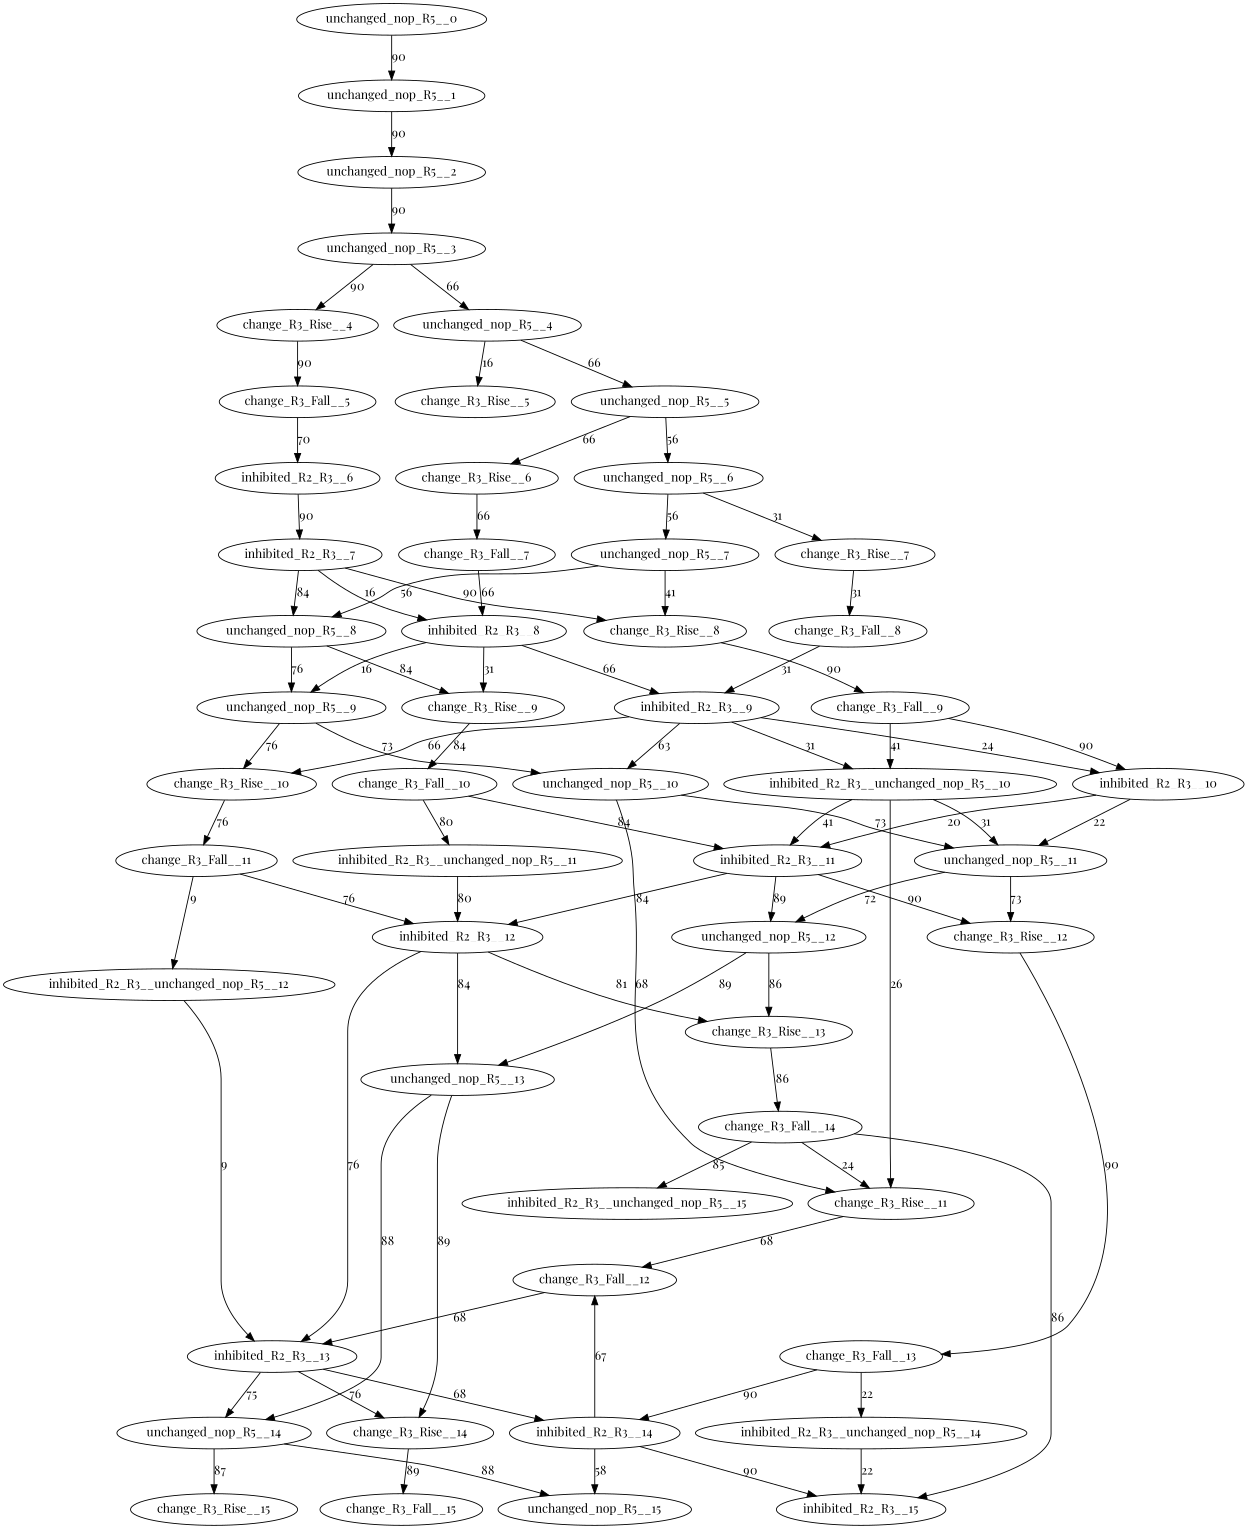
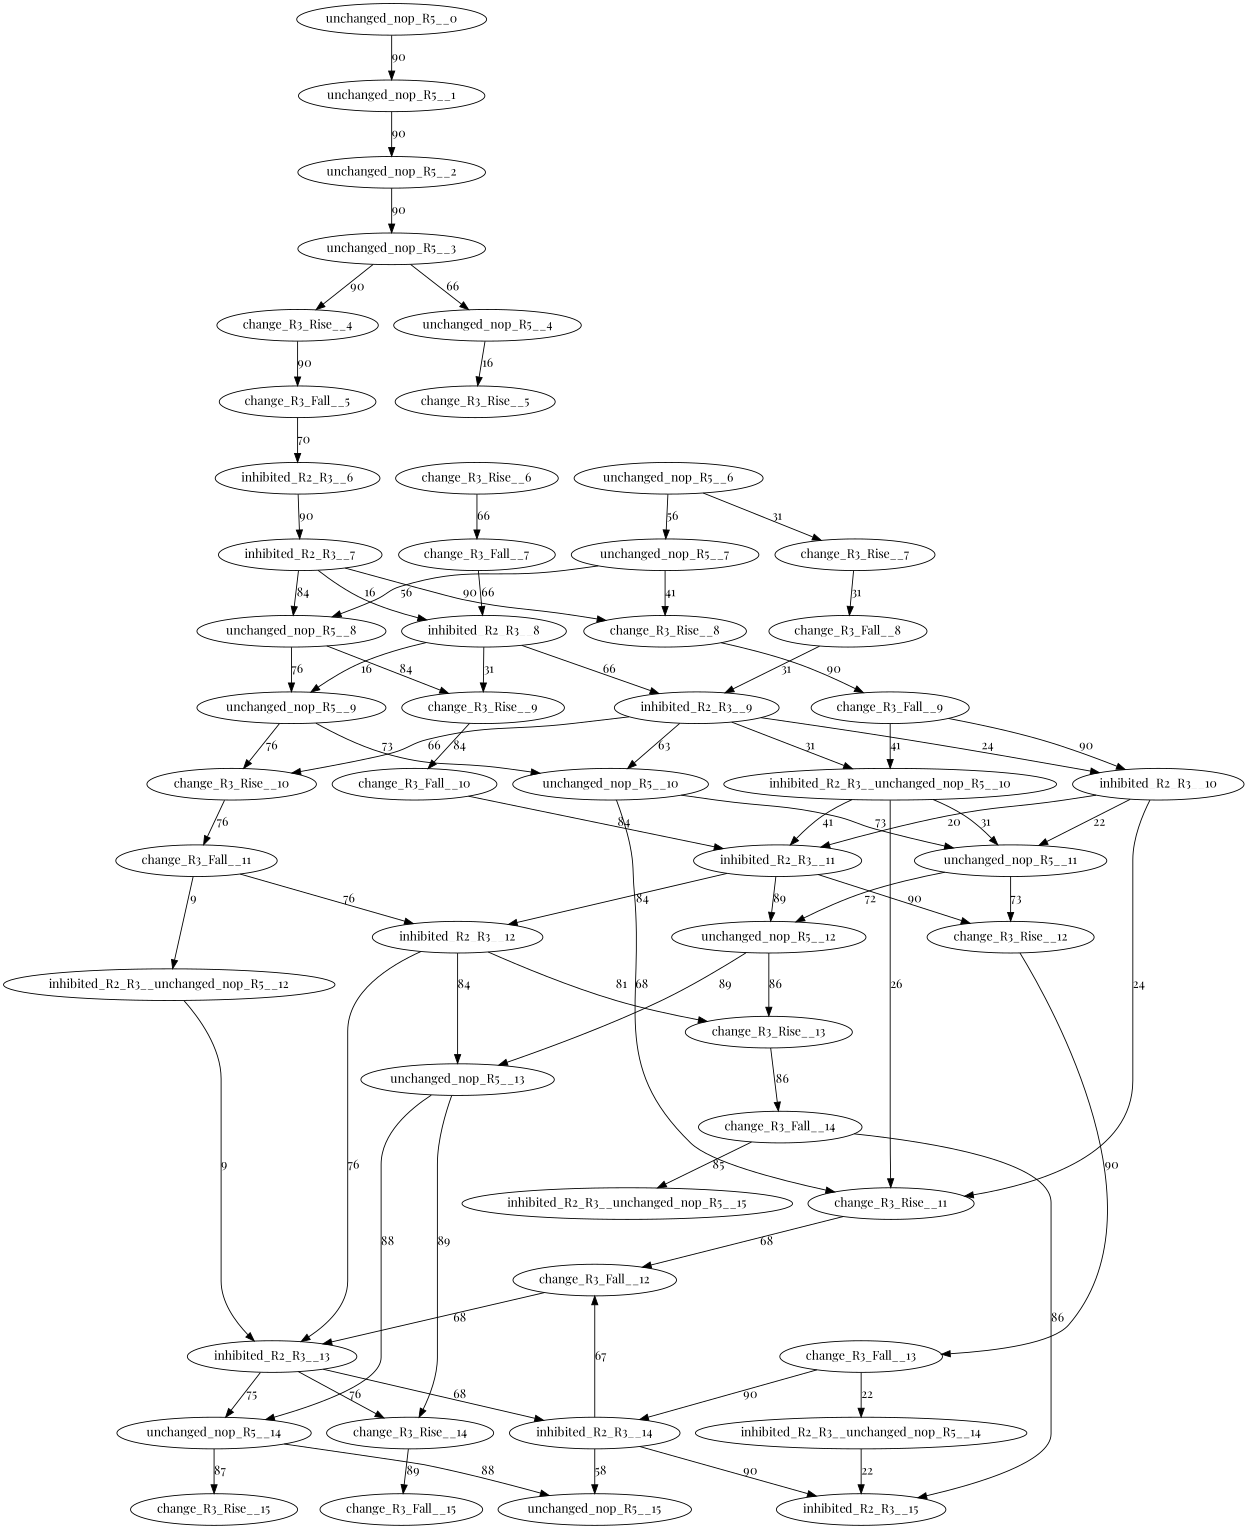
  strict digraph {
    fontname="Playfair Display"
    node [fontname="Playfair Display"]
    edge [fontname="Playfair Display"]
    unchanged_nop_R5__0
    unchanged_nop_R5__1
    unchanged_nop_R5__2
    unchanged_nop_R5__3
    unchanged_nop_R5__4
    change_R3_Rise__4
    change_R3_Rise__5
-   unchanged_nop_R5__5
    change_R3_Fall__5
    unchanged_nop_R5__6
    change_R3_Rise__6
    inhibited_R2_R3__7
    inhibited_R2_R3__8
    change_R3_Rise__8
    unchanged_nop_R5__8
    change_R3_Rise__9
    unchanged_nop_R5__9
    inhibited_R2_R3__9
    change_R3_Fall__9
    change_R3_Fall__10
    change_R3_Rise__10
    unchanged_nop_R5__10
    inhibited_R2_R3__10
    inhibited_R2_R3__unchanged_nop_R5__10
    inhibited_R2_R3__11
-   inhibited_R2_R3__unchanged_nop_R5__11
    inhibited_R2_R3__12
    unchanged_nop_R5__12
    change_R3_Rise__12
    change_R3_Rise__13
    unchanged_nop_R5__13
    inhibited_R2_R3__13
    change_R3_Fall__13
    change_R3_Fall__14
    unchanged_nop_R5__14
    change_R3_Rise__14
    inhibited_R2_R3__14
    inhibited_R2_R3__15
    inhibited_R2_R3__unchanged_nop_R5__15
    change_R3_Rise__15
    unchanged_nop_R5__15
    change_R3_Fall__15
    change_R3_Fall__11
    change_R3_Rise__11
    unchanged_nop_R5__11
    inhibited_R2_R3__unchanged_nop_R5__12
    change_R3_Fall__12
    inhibited_R2_R3__unchanged_nop_R5__14
    change_R3_Rise__7
    unchanged_nop_R5__7
    change_R3_Fall__7
    change_R3_Fall__8
    inhibited_R2_R3__6
    unchanged_nop_R5__0 -> unchanged_nop_R5__1 [label=90]
    unchanged_nop_R5__1 -> unchanged_nop_R5__2 [label=90]
    unchanged_nop_R5__2 -> unchanged_nop_R5__3 [label=90]
    unchanged_nop_R5__3 -> unchanged_nop_R5__4 [label=66]
    unchanged_nop_R5__3 -> change_R3_Rise__4 [label=90]
    unchanged_nop_R5__4 -> change_R3_Rise__5 [label=16]
-   unchanged_nop_R5__4 -> unchanged_nop_R5__5 [label=66]
    change_R3_Rise__4 -> change_R3_Fall__5 [label=90]
-   unchanged_nop_R5__5 -> unchanged_nop_R5__6 [label=56]
-   unchanged_nop_R5__5 -> change_R3_Rise__6 [label=66]
    change_R3_Fall__5 -> inhibited_R2_R3__6 [label=70]
    unchanged_nop_R5__6 -> change_R3_Rise__7 [label=31]
    unchanged_nop_R5__6 -> unchanged_nop_R5__7 [label=56]
    change_R3_Rise__6 -> change_R3_Fall__7 [label=66]
    inhibited_R2_R3__7 -> inhibited_R2_R3__8 [label=16]
    inhibited_R2_R3__7 -> change_R3_Rise__8 [label=90]
    inhibited_R2_R3__7 -> unchanged_nop_R5__8 [label=84]
    inhibited_R2_R3__8 -> change_R3_Rise__9 [label=31]
    inhibited_R2_R3__8 -> unchanged_nop_R5__9 [label=16]
    inhibited_R2_R3__8 -> inhibited_R2_R3__9 [label=66]
    change_R3_Rise__8 -> change_R3_Fall__9 [label=90]
    unchanged_nop_R5__8 -> change_R3_Rise__9 [label=84]
    unchanged_nop_R5__8 -> unchanged_nop_R5__9 [label=76]
    change_R3_Rise__9 -> change_R3_Fall__10 [label=84]
    unchanged_nop_R5__9 -> change_R3_Rise__10 [label=76]
    unchanged_nop_R5__9 -> unchanged_nop_R5__10 [label=73]
    inhibited_R2_R3__9 -> change_R3_Rise__10 [label=66]
    inhibited_R2_R3__9 -> unchanged_nop_R5__10 [label=63]
    inhibited_R2_R3__9 -> inhibited_R2_R3__10 [label=24]
    inhibited_R2_R3__9 -> inhibited_R2_R3__unchanged_nop_R5__10 [label=31]
    change_R3_Fall__9 -> inhibited_R2_R3__10 [label=90]
    change_R3_Fall__9 -> inhibited_R2_R3__unchanged_nop_R5__10 [label=41]
    change_R3_Fall__10 -> inhibited_R2_R3__11 [label=84]
-   change_R3_Fall__10 -> inhibited_R2_R3__unchanged_nop_R5__11 [label=80]
    change_R3_Rise__10 -> change_R3_Fall__11 [label=76]
    unchanged_nop_R5__10 -> change_R3_Rise__11 [label=68]
    unchanged_nop_R5__10 -> unchanged_nop_R5__11 [label=73]
    inhibited_R2_R3__10 -> inhibited_R2_R3__11 [label=20]
-   change_R3_Fall__14 -> change_R3_Rise__11 [label=24]
+   inhibited_R2_R3__10 -> change_R3_Rise__11 [label=24]
    inhibited_R2_R3__10 -> unchanged_nop_R5__11 [label=22]
    inhibited_R2_R3__unchanged_nop_R5__10 -> inhibited_R2_R3__11 [label=41]
    inhibited_R2_R3__unchanged_nop_R5__10 -> change_R3_Rise__11 [label=26]
    inhibited_R2_R3__unchanged_nop_R5__10 -> unchanged_nop_R5__11 [label=31]
    inhibited_R2_R3__11 -> inhibited_R2_R3__12 [label=84]
    inhibited_R2_R3__11 -> unchanged_nop_R5__12 [label=89]
    inhibited_R2_R3__11 -> change_R3_Rise__12 [label=90]
-   inhibited_R2_R3__unchanged_nop_R5__11 -> inhibited_R2_R3__12 [label=80]
    inhibited_R2_R3__12 -> change_R3_Rise__13 [label=81]
    inhibited_R2_R3__12 -> unchanged_nop_R5__13 [label=84]
    inhibited_R2_R3__12 -> inhibited_R2_R3__13 [label=76]
    unchanged_nop_R5__12 -> change_R3_Rise__13 [label=86]
    unchanged_nop_R5__12 -> unchanged_nop_R5__13 [label=89]
    change_R3_Rise__12 -> change_R3_Fall__13 [label=90]
    change_R3_Rise__13 -> change_R3_Fall__14 [label=86]
    unchanged_nop_R5__13 -> unchanged_nop_R5__14 [label=88]
    unchanged_nop_R5__13 -> change_R3_Rise__14 [label=89]
    inhibited_R2_R3__13 -> unchanged_nop_R5__14 [label=75]
    inhibited_R2_R3__13 -> change_R3_Rise__14 [label=76]
    inhibited_R2_R3__13 -> inhibited_R2_R3__14 [label=68]
    change_R3_Fall__13 -> inhibited_R2_R3__14 [label=90]
    change_R3_Fall__13 -> inhibited_R2_R3__unchanged_nop_R5__14 [label=22]
    change_R3_Fall__14 -> inhibited_R2_R3__15 [label=86]
    change_R3_Fall__14 -> inhibited_R2_R3__unchanged_nop_R5__15 [label=85]
    unchanged_nop_R5__14 -> change_R3_Rise__15 [label=87]
    unchanged_nop_R5__14 -> unchanged_nop_R5__15 [label=88]
    change_R3_Rise__14 -> change_R3_Fall__15 [label=89]
    inhibited_R2_R3__14 -> inhibited_R2_R3__15 [label=90]
    inhibited_R2_R3__14 -> unchanged_nop_R5__15 [label=58]
    inhibited_R2_R3__14 -> change_R3_Fall__12 [label=67]
    change_R3_Fall__11 -> inhibited_R2_R3__12 [label=76]
    change_R3_Fall__11 -> inhibited_R2_R3__unchanged_nop_R5__12 [label=9]
    change_R3_Rise__11 -> change_R3_Fall__12 [label=68]
    unchanged_nop_R5__11 -> unchanged_nop_R5__12 [label=72]
    unchanged_nop_R5__11 -> change_R3_Rise__12 [label=73]
    inhibited_R2_R3__unchanged_nop_R5__12 -> inhibited_R2_R3__13 [label=9]
    change_R3_Fall__12 -> inhibited_R2_R3__13 [label=68]
    inhibited_R2_R3__unchanged_nop_R5__14 -> inhibited_R2_R3__15 [label=22]
    change_R3_Rise__7 -> change_R3_Fall__8 [label=31]
    unchanged_nop_R5__7 -> change_R3_Rise__8 [label=41]
    unchanged_nop_R5__7 -> unchanged_nop_R5__8 [label=56]
    change_R3_Fall__7 -> inhibited_R2_R3__8 [label=66]
    change_R3_Fall__8 -> inhibited_R2_R3__9 [label=31]
    inhibited_R2_R3__6 -> inhibited_R2_R3__7 [label=90]
  }
